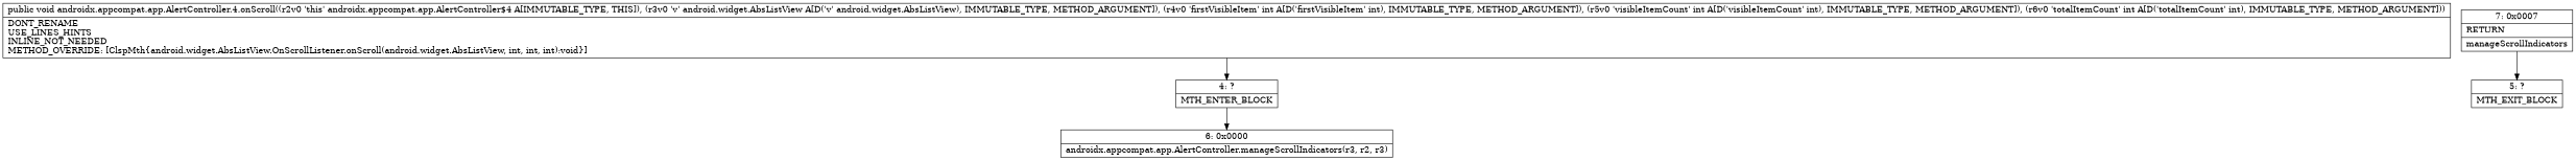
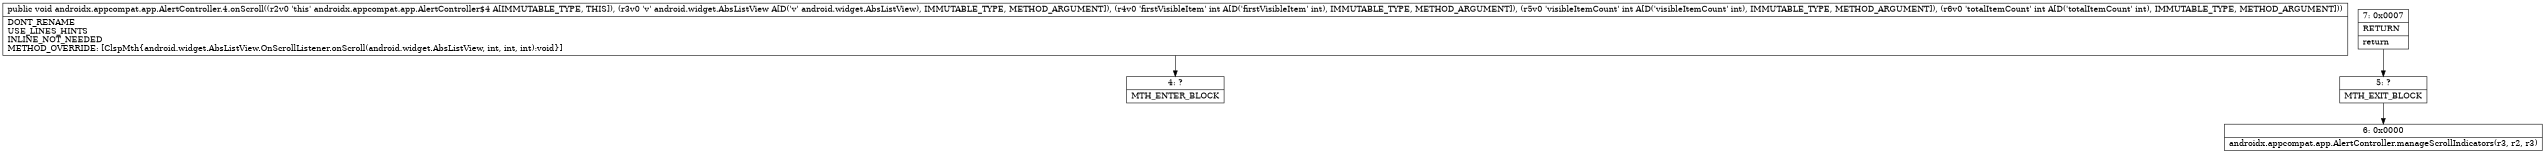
  digraph {
    node [shape=record]
    n1 [label="{4\:\ ?|MTH_ENTER_BLOCK\l}"]
    n2 [label="{6\:\ 0x0000|androidx.appcompat.app.AlertController.manageScrollIndicators(r3, r2, r3)\l}"]
-   n3 [label="{7\:\ 0x0007|RETURN\l|manageScrollIndicators\l}"]
+   n3 [label="{7\:\ 0x0007|RETURN\l|return\l}"]
    n4 [label="{5\:\ ?|MTH_EXIT_BLOCK\l}"]
    n5 [label="{public void androidx.appcompat.app.AlertController.4.onScroll((r2v0 'this' androidx.appcompat.app.AlertController$4 A[IMMUTABLE_TYPE, THIS]), (r3v0 'v' android.widget.AbsListView A[D('v' android.widget.AbsListView), IMMUTABLE_TYPE, METHOD_ARGUMENT]), (r4v0 'firstVisibleItem' int A[D('firstVisibleItem' int), IMMUTABLE_TYPE, METHOD_ARGUMENT]), (r5v0 'visibleItemCount' int A[D('visibleItemCount' int), IMMUTABLE_TYPE, METHOD_ARGUMENT]), (r6v0 'totalItemCount' int A[D('totalItemCount' int), IMMUTABLE_TYPE, METHOD_ARGUMENT]))  | DONT_RENAME\lUSE_LINES_HINTS\lINLINE_NOT_NEEDED\lMETHOD_OVERRIDE: [ClspMth\{android.widget.AbsListView.OnScrollListener.onScroll(android.widget.AbsListView, int, int, int):void\}]\l}"]
-   n1 -> n2
+   n4 -> n2
    n3 -> n4
    n5 -> n1
  }
